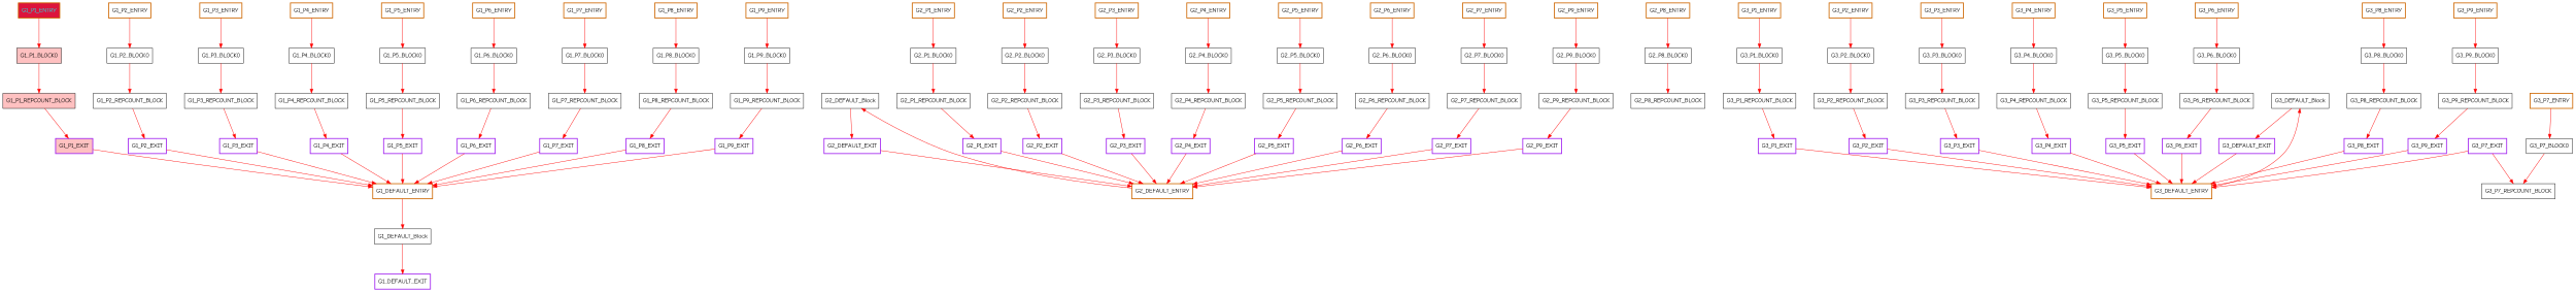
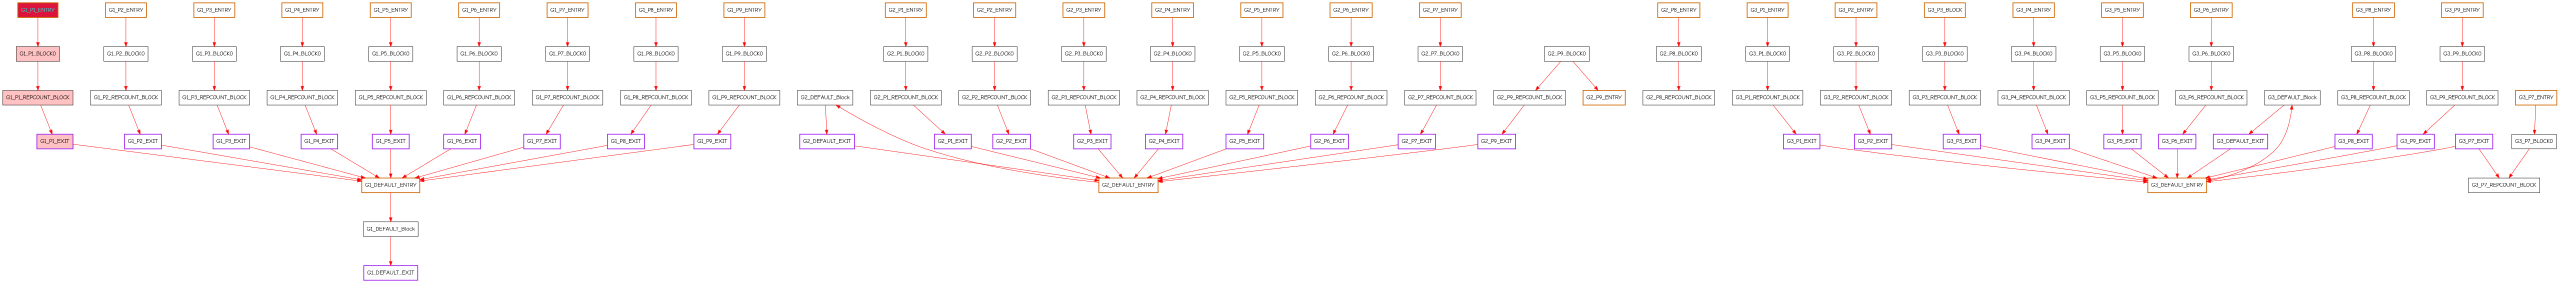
  digraph {
    fontname="Comic Neue"
    mindist=1.0
    nodesep=0.6
    rankdir=TB
    ranksep=1.0
    root=Demo
    node [beamproc=undefined bpentry=false bpexit=false color=black cpu=0 fillcolor=white flags="0x00000007" fontname="Comic Neue" patentry=false patexit=false pattern=G1_P1 qhi=false qil=false qlo=false shape=rectangle style=filled tperiod=100000000 type=block penwidth=2]
    edge [color=red fontname="Comic Neue" type=defdst]
    G1_DEFAULT_Block [pattern=G1_DEFAULT penwidth=""]
    G1_DEFAULT_EXIT [color=purple flags="0x00108007" patexit=true pattern=G1_DEFAULT qlo=true]
    G1_DEFAULT_ENTRY [color=darkorange3 flags="0x00002007" patentry=true pattern=G1_DEFAULT]
    G1_P1_BLOCK0 [fillcolor=rosybrown1 flags="0x00000207" tperiod=5000000000 penwidth=""]
    G1_P1_REPCOUNT_BLOCK [fillcolor=rosybrown1 flags="0x00100207" qlo=true tperiod=0 penwidth=""]
    G1_P1_EXIT [color=purple fillcolor=rosybrown1 flags="0x00708207" patexit=true qhi=true qil=true qlo=true]
    G1_P1_ENTRY [color=darkorange3 fillcolor=crimson flags="0x00012207" fontcolor=cyan patentry=true]
    G1_P2_BLOCK0 [pattern=G1_P2 penwidth=""]
    G1_P2_REPCOUNT_BLOCK [flags="0x00100007" pattern=G1_P2 qlo=true tperiod=0 penwidth=""]
    G1_P2_EXIT [color=purple flags="0x00708007" patexit=true pattern=G1_P2 qhi=true qil=true qlo=true]
    G1_P2_ENTRY [color=darkorange3 flags="0x00002007" patentry=true pattern=G1_P2]
    G1_P3_BLOCK0 [pattern=G1_P3 penwidth=""]
    G1_P3_REPCOUNT_BLOCK [flags="0x00100007" pattern=G1_P3 qlo=true tperiod=0 penwidth=""]
    G1_P3_EXIT [color=purple flags="0x00708007" patexit=true pattern=G1_P3 qhi=true qil=true qlo=true]
    G1_P3_ENTRY [color=darkorange3 flags="0x00002007" patentry=true pattern=G1_P3]
    G1_P4_BLOCK0 [pattern=G1_P4 penwidth=""]
    G1_P4_REPCOUNT_BLOCK [flags="0x00100007" pattern=G1_P4 qlo=true tperiod=0 penwidth=""]
    G1_P4_EXIT [color=purple flags="0x00708007" patexit=true pattern=G1_P4 qhi=true qil=true qlo=true]
    G1_P4_ENTRY [color=darkorange3 flags="0x00002007" patentry=true pattern=G1_P4]
    G1_P5_BLOCK0 [pattern=G1_P5 penwidth=""]
    G1_P5_REPCOUNT_BLOCK [flags="0x00100007" pattern=G1_P5 qlo=true tperiod=0 penwidth=""]
    G1_P5_EXIT [color=purple flags="0x00708007" patexit=true pattern=G1_P5 qhi=true qil=true qlo=true]
    G1_P5_ENTRY [color=darkorange3 flags="0x00002007" patentry=true pattern=G1_P5]
    G1_P6_BLOCK0 [pattern=G1_P6 penwidth=""]
    G1_P6_REPCOUNT_BLOCK [flags="0x00100007" pattern=G1_P6 qlo=true tperiod=0 penwidth=""]
    G1_P6_EXIT [color=purple flags="0x00708007" patexit=true pattern=G1_P6 qhi=true qil=true qlo=true]
    G1_P6_ENTRY [color=darkorange3 flags="0x00002007" patentry=true pattern=G1_P6]
    G1_P7_BLOCK0 [pattern=G1_P7 penwidth=""]
    G1_P7_REPCOUNT_BLOCK [flags="0x00100007" pattern=G1_P7 qlo=true tperiod=0 penwidth=""]
    G1_P7_EXIT [color=purple flags="0x00708007" patexit=true pattern=G1_P7 qhi=true qil=true qlo=true]
    G1_P7_ENTRY [color=darkorange3 flags="0x00002007" patentry=true pattern=G1_P7]
    G1_P8_BLOCK0 [pattern=G1_P8 penwidth=""]
    G1_P8_REPCOUNT_BLOCK [flags="0x00100007" pattern=G1_P8 qlo=true tperiod=0 penwidth=""]
    G1_P8_EXIT [color=purple flags="0x00708007" patexit=true pattern=G1_P8 qhi=true qil=true qlo=true]
    G1_P8_ENTRY [color=darkorange3 flags="0x00002007" patentry=true pattern=G1_P8]
    G1_P9_BLOCK0 [pattern=G1_P9 penwidth=""]
    G1_P9_REPCOUNT_BLOCK [flags="0x00100007" pattern=G1_P9 qlo=true tperiod=0 penwidth=""]
    G1_P9_EXIT [color=purple flags="0x00708007" patexit=true pattern=G1_P9 qhi=true qil=true qlo=true]
    G1_P9_ENTRY [color=darkorange3 flags="0x00002007" patentry=true pattern=G1_P9]
    G2_DEFAULT_Block [cpu=1 pattern=G2_DEFAULT penwidth=""]
    G2_DEFAULT_EXIT [color=purple cpu=1 flags="0x00108007" patexit=true pattern=G2_DEFAULT qlo=true]
    G2_DEFAULT_ENTRY [color=darkorange3 cpu=1 flags="0x00002007" patentry=true pattern=G2_DEFAULT]
    G2_P1_BLOCK0 [cpu=1 pattern=G2_P1 penwidth=""]
    G2_P1_REPCOUNT_BLOCK [cpu=1 flags="0x00100007" pattern=G2_P1 qlo=true tperiod=0 penwidth=""]
    G2_P1_EXIT [color=purple cpu=1 flags="0x00708007" patexit=true pattern=G2_P1 qhi=true qil=true qlo=true]
    G2_P1_ENTRY [color=darkorange3 cpu=1 flags="0x00002007" patentry=true pattern=G2_P1]
    G2_P2_BLOCK0 [cpu=1 pattern=G2_P2 penwidth=""]
    G2_P2_REPCOUNT_BLOCK [cpu=1 flags="0x00100007" pattern=G2_P2 qlo=true tperiod=0 penwidth=""]
    G2_P2_EXIT [color=purple cpu=1 flags="0x00708007" patexit=true pattern=G2_P2 qhi=true qil=true qlo=true]
    G2_P2_ENTRY [color=darkorange3 cpu=1 flags="0x00002007" patentry=true pattern=G2_P2]
    G2_P3_BLOCK0 [cpu=1 pattern=G2_P3 penwidth=""]
    G2_P3_REPCOUNT_BLOCK [cpu=1 flags="0x00100007" pattern=G2_P3 qlo=true tperiod=0 penwidth=""]
    G2_P3_EXIT [color=purple cpu=1 flags="0x00708007" patexit=true pattern=G2_P3 qhi=true qil=true qlo=true]
    G2_P3_ENTRY [color=darkorange3 cpu=1 flags="0x00002007" patentry=true pattern=G2_P3]
    G2_P4_BLOCK0 [cpu=1 pattern=G2_P4 penwidth=""]
    G2_P4_REPCOUNT_BLOCK [cpu=1 flags="0x00100007" pattern=G2_P4 qlo=true tperiod=0 penwidth=""]
    G2_P4_EXIT [color=purple cpu=1 flags="0x00708007" patexit=true pattern=G2_P4 qhi=true qil=true qlo=true]
    G2_P4_ENTRY [color=darkorange3 cpu=1 flags="0x00002007" patentry=true pattern=G2_P4]
    G2_P5_BLOCK0 [cpu=1 pattern=G2_P5 penwidth=""]
    G2_P5_REPCOUNT_BLOCK [cpu=1 flags="0x00100007" pattern=G2_P5 qlo=true tperiod=0 penwidth=""]
    G2_P5_EXIT [color=purple cpu=1 flags="0x00708007" patexit=true pattern=G2_P5 qhi=true qil=true qlo=true]
    G2_P5_ENTRY [color=darkorange3 cpu=1 flags="0x00002007" patentry=true pattern=G2_P5]
    G2_P6_BLOCK0 [cpu=1 pattern=G2_P6 penwidth=""]
    G2_P6_REPCOUNT_BLOCK [cpu=1 flags="0x00100007" pattern=G2_P6 qlo=true tperiod=0 penwidth=""]
    G2_P6_EXIT [color=purple cpu=1 flags="0x00708007" patexit=true pattern=G2_P6 qhi=true qil=true qlo=true]
    G2_P6_ENTRY [color=darkorange3 cpu=1 flags="0x00002007" patentry=true pattern=G2_P6]
    G2_P7_BLOCK0 [cpu=1 pattern=G2_P7 penwidth=""]
    G2_P7_REPCOUNT_BLOCK [cpu=1 flags="0x00100007" pattern=G2_P7 qlo=true tperiod=0 penwidth=""]
    G2_P7_EXIT [color=purple cpu=1 flags="0x00708007" patexit=true pattern=G2_P7 qhi=true qil=true qlo=true]
    G2_P7_ENTRY [color=darkorange3 cpu=1 flags="0x00002007" patentry=true pattern=G2_P7]
    G2_P8_BLOCK0 [cpu=1 pattern=G2_P8 penwidth=""]
    G2_P8_REPCOUNT_BLOCK [cpu=1 flags="0x00100007" pattern=G2_P8 qlo=true tperiod=0 penwidth=""]
    G2_P8_ENTRY [color=darkorange3 cpu=1 flags="0x00002007" patentry=true pattern=G2_P8]
    G2_P9_BLOCK0 [cpu=1 pattern=G2_P9 penwidth=""]
    G2_P9_REPCOUNT_BLOCK [cpu=1 flags="0x00100007" pattern=G2_P9 qlo=true tperiod=0 penwidth=""]
    G2_P9_EXIT [color=purple cpu=1 flags="0x00708007" patexit=true pattern=G2_P9 qhi=true qil=true qlo=true]
    G2_P9_ENTRY [color=darkorange3 cpu=1 flags="0x00002007" patentry=true pattern=G2_P9]
    G3_DEFAULT_Block [cpu=2 pattern=G3_DEFAULT penwidth=""]
    G3_DEFAULT_EXIT [color=purple cpu=2 flags="0x00108007" patexit=true pattern=G3_DEFAULT qlo=true]
    G3_DEFAULT_ENTRY [color=darkorange3 cpu=2 flags="0x00002007" patentry=true pattern=G3_DEFAULT]
    G3_P1_BLOCK0 [cpu=2 pattern=G3_P1 penwidth=""]
    G3_P1_REPCOUNT_BLOCK [cpu=2 flags="0x00100007" pattern=G3_P1 qlo=true tperiod=0 penwidth=""]
    G3_P1_EXIT [color=purple cpu=2 flags="0x00708007" patexit=true pattern=G3_P1 qhi=true qil=true qlo=true]
    G3_P1_ENTRY [color=darkorange3 cpu=2 flags="0x00002007" patentry=true pattern=G3_P1]
    G3_P2_BLOCK0 [cpu=2 pattern=G3_P2 penwidth=""]
    G3_P2_REPCOUNT_BLOCK [cpu=2 flags="0x00100007" pattern=G3_P2 qlo=true tperiod=0 penwidth=""]
    G3_P2_EXIT [color=purple cpu=2 flags="0x00708007" patexit=true pattern=G3_P2 qhi=true qil=true qlo=true]
    G3_P2_ENTRY [color=darkorange3 cpu=2 flags="0x00002007" patentry=true pattern=G3_P2]
    G3_P3_BLOCK0 [cpu=2 pattern=G3_P3 penwidth=""]
    G3_P3_REPCOUNT_BLOCK [cpu=2 flags="0x00100007" pattern=G3_P3 qlo=true tperiod=0 penwidth=""]
    G3_P3_EXIT [color=purple cpu=2 flags="0x00708007" patexit=true pattern=G3_P3 qhi=true qil=true qlo=true]
-   G3_P3_ENTRY [color=darkorange3 cpu=2 flags="0x00002007" patentry=true pattern=G3_P3]
+   G3_P3_ENTRY [color=darkorange3 cpu=2 flags="0x00002007" patentry=true pattern=G3_P3 label=G3_P3_BLOCK]
    G3_P4_BLOCK0 [cpu=2 pattern=G3_P4 penwidth=""]
    G3_P4_REPCOUNT_BLOCK [cpu=2 flags="0x00100007" pattern=G3_P4 qlo=true tperiod=0 penwidth=""]
    G3_P4_EXIT [color=purple cpu=2 flags="0x00708007" patexit=true pattern=G3_P4 qhi=true qil=true qlo=true]
    G3_P4_ENTRY [color=darkorange3 cpu=2 flags="0x00002007" patentry=true pattern=G3_P4]
    G3_P5_BLOCK0 [cpu=2 pattern=G3_P5 penwidth=""]
    G3_P5_REPCOUNT_BLOCK [cpu=2 flags="0x00100007" pattern=G3_P5 qlo=true tperiod=0 penwidth=""]
    G3_P5_EXIT [color=purple cpu=2 flags="0x00708007" patexit=true pattern=G3_P5 qhi=true qil=true qlo=true]
    G3_P5_ENTRY [color=darkorange3 cpu=2 flags="0x00002007" patentry=true pattern=G3_P5]
    G3_P6_BLOCK0 [cpu=2 pattern=G3_P6 penwidth=""]
    G3_P6_REPCOUNT_BLOCK [cpu=2 flags="0x00100007" pattern=G3_P6 qlo=true tperiod=0 penwidth=""]
    G3_P6_EXIT [color=purple cpu=2 flags="0x00708007" patexit=true pattern=G3_P6 qhi=true qil=true qlo=true]
    G3_P6_ENTRY [color=darkorange3 cpu=2 flags="0x00002007" patentry=true pattern=G3_P6]
    G3_P7_BLOCK0 [cpu=2 pattern=G3_P7 penwidth=""]
    G3_P7_REPCOUNT_BLOCK [cpu=2 flags="0x00100007" pattern=G3_P7 qlo=true tperiod=0 penwidth=""]
    G3_P7_ENTRY [color=darkorange3 cpu=2 flags="0x00002007" patentry=true pattern=G3_P7]
    G3_P7_EXIT [color=purple cpu=2 flags="0x00708007" patexit=true pattern=G3_P7 qhi=true qil=true qlo=true]
    G3_P8_BLOCK0 [cpu=2 pattern=G3_P8 penwidth=""]
    G3_P8_REPCOUNT_BLOCK [cpu=2 flags="0x00100007" pattern=G3_P8 qlo=true tperiod=0 penwidth=""]
    G3_P8_EXIT [color=purple cpu=2 flags="0x00708007" patexit=true pattern=G3_P8 qhi=true qil=true qlo=true]
    G3_P8_ENTRY [color=darkorange3 cpu=2 flags="0x00002007" patentry=true pattern=G3_P8]
    G3_P9_BLOCK0 [cpu=2 pattern=G3_P9 penwidth=""]
    G3_P9_REPCOUNT_BLOCK [cpu=2 flags="0x00100007" pattern=G3_P9 qlo=true tperiod=0 penwidth=""]
    G3_P9_EXIT [color=purple cpu=2 flags="0x00708007" patexit=true pattern=G3_P9 qhi=true qil=true qlo=true]
    G3_P9_ENTRY [color=darkorange3 cpu=2 flags="0x00002007" patentry=true pattern=G3_P9]
    G1_DEFAULT_Block -> G1_DEFAULT_EXIT
    G1_DEFAULT_ENTRY -> G1_DEFAULT_Block
    G1_P1_BLOCK0 -> G1_P1_REPCOUNT_BLOCK
    G1_P1_REPCOUNT_BLOCK -> G1_P1_EXIT
    G1_P1_EXIT -> G1_DEFAULT_ENTRY
    G1_P1_ENTRY -> G1_P1_BLOCK0
    G1_P2_BLOCK0 -> G1_P2_REPCOUNT_BLOCK
    G1_P2_REPCOUNT_BLOCK -> G1_P2_EXIT
    G1_P2_EXIT -> G1_DEFAULT_ENTRY
    G1_P2_ENTRY -> G1_P2_BLOCK0
    G1_P3_BLOCK0 -> G1_P3_REPCOUNT_BLOCK
    G1_P3_REPCOUNT_BLOCK -> G1_P3_EXIT
    G1_P3_EXIT -> G1_DEFAULT_ENTRY
    G1_P3_ENTRY -> G1_P3_BLOCK0
    G1_P4_BLOCK0 -> G1_P4_REPCOUNT_BLOCK
    G1_P4_REPCOUNT_BLOCK -> G1_P4_EXIT
    G1_P4_EXIT -> G1_DEFAULT_ENTRY
    G1_P4_ENTRY -> G1_P4_BLOCK0
    G1_P5_BLOCK0 -> G1_P5_REPCOUNT_BLOCK
    G1_P5_REPCOUNT_BLOCK -> G1_P5_EXIT
    G1_P5_EXIT -> G1_DEFAULT_ENTRY
    G1_P5_ENTRY -> G1_P5_BLOCK0
    G1_P6_BLOCK0 -> G1_P6_REPCOUNT_BLOCK
    G1_P6_REPCOUNT_BLOCK -> G1_P6_EXIT
    G1_P6_EXIT -> G1_DEFAULT_ENTRY
    G1_P6_ENTRY -> G1_P6_BLOCK0
    G1_P7_BLOCK0 -> G1_P7_REPCOUNT_BLOCK
    G1_P7_REPCOUNT_BLOCK -> G1_P7_EXIT
    G1_P7_EXIT -> G1_DEFAULT_ENTRY
    G1_P7_ENTRY -> G1_P7_BLOCK0
    G1_P8_BLOCK0 -> G1_P8_REPCOUNT_BLOCK
    G1_P8_REPCOUNT_BLOCK -> G1_P8_EXIT
    G1_P8_EXIT -> G1_DEFAULT_ENTRY
    G1_P8_ENTRY -> G1_P8_BLOCK0
    G1_P9_BLOCK0 -> G1_P9_REPCOUNT_BLOCK
    G1_P9_REPCOUNT_BLOCK -> G1_P9_EXIT
    G1_P9_EXIT -> G1_DEFAULT_ENTRY
    G1_P9_ENTRY -> G1_P9_BLOCK0
    G2_DEFAULT_Block -> G2_DEFAULT_EXIT
    G2_DEFAULT_EXIT -> G2_DEFAULT_ENTRY
    G2_DEFAULT_ENTRY -> G2_DEFAULT_Block
    G2_P1_BLOCK0 -> G2_P1_REPCOUNT_BLOCK
    G2_P1_REPCOUNT_BLOCK -> G2_P1_EXIT
    G2_P1_EXIT -> G2_DEFAULT_ENTRY
    G2_P1_ENTRY -> G2_P1_BLOCK0
    G2_P2_BLOCK0 -> G2_P2_REPCOUNT_BLOCK
    G2_P2_REPCOUNT_BLOCK -> G2_P2_EXIT
    G2_P2_EXIT -> G2_DEFAULT_ENTRY
    G2_P2_ENTRY -> G2_P2_BLOCK0
    G2_P3_BLOCK0 -> G2_P3_REPCOUNT_BLOCK
    G2_P3_REPCOUNT_BLOCK -> G2_P3_EXIT
    G2_P3_EXIT -> G2_DEFAULT_ENTRY
    G2_P3_ENTRY -> G2_P3_BLOCK0
    G2_P4_BLOCK0 -> G2_P4_REPCOUNT_BLOCK
    G2_P4_REPCOUNT_BLOCK -> G2_P4_EXIT
    G2_P4_EXIT -> G2_DEFAULT_ENTRY
    G2_P4_ENTRY -> G2_P4_BLOCK0
    G2_P5_BLOCK0 -> G2_P5_REPCOUNT_BLOCK
    G2_P5_REPCOUNT_BLOCK -> G2_P5_EXIT
    G2_P5_EXIT -> G2_DEFAULT_ENTRY
    G2_P5_ENTRY -> G2_P5_BLOCK0
    G2_P6_BLOCK0 -> G2_P6_REPCOUNT_BLOCK
    G2_P6_REPCOUNT_BLOCK -> G2_P6_EXIT
    G2_P6_EXIT -> G2_DEFAULT_ENTRY
    G2_P6_ENTRY -> G2_P6_BLOCK0
    G2_P7_BLOCK0 -> G2_P7_REPCOUNT_BLOCK
    G2_P7_REPCOUNT_BLOCK -> G2_P7_EXIT
    G2_P7_EXIT -> G2_DEFAULT_ENTRY
    G2_P7_ENTRY -> G2_P7_BLOCK0
    G2_P8_BLOCK0 -> G2_P8_REPCOUNT_BLOCK
    G2_P8_ENTRY -> G2_P8_BLOCK0
    G2_P9_BLOCK0 -> G2_P9_REPCOUNT_BLOCK
    G2_P9_REPCOUNT_BLOCK -> G2_P9_EXIT
    G2_P9_EXIT -> G2_DEFAULT_ENTRY
-   G2_P9_ENTRY -> G2_P9_BLOCK0
+   G2_P9_BLOCK0 -> G2_P9_ENTRY
    G3_DEFAULT_Block -> G3_DEFAULT_EXIT
    G3_DEFAULT_EXIT -> G3_DEFAULT_ENTRY
    G3_DEFAULT_ENTRY -> G3_DEFAULT_Block
    G3_P1_BLOCK0 -> G3_P1_REPCOUNT_BLOCK
    G3_P1_REPCOUNT_BLOCK -> G3_P1_EXIT
    G3_P1_EXIT -> G3_DEFAULT_ENTRY
    G3_P1_ENTRY -> G3_P1_BLOCK0
    G3_P2_BLOCK0 -> G3_P2_REPCOUNT_BLOCK
    G3_P2_REPCOUNT_BLOCK -> G3_P2_EXIT
    G3_P2_EXIT -> G3_DEFAULT_ENTRY
    G3_P2_ENTRY -> G3_P2_BLOCK0
    G3_P3_BLOCK0 -> G3_P3_REPCOUNT_BLOCK
    G3_P3_REPCOUNT_BLOCK -> G3_P3_EXIT
    G3_P3_EXIT -> G3_DEFAULT_ENTRY
    G3_P3_ENTRY -> G3_P3_BLOCK0
    G3_P4_BLOCK0 -> G3_P4_REPCOUNT_BLOCK
    G3_P4_REPCOUNT_BLOCK -> G3_P4_EXIT
    G3_P4_EXIT -> G3_DEFAULT_ENTRY
    G3_P4_ENTRY -> G3_P4_BLOCK0
    G3_P5_BLOCK0 -> G3_P5_REPCOUNT_BLOCK
    G3_P5_REPCOUNT_BLOCK -> G3_P5_EXIT
    G3_P5_EXIT -> G3_DEFAULT_ENTRY
    G3_P5_ENTRY -> G3_P5_BLOCK0
    G3_P6_BLOCK0 -> G3_P6_REPCOUNT_BLOCK
    G3_P6_REPCOUNT_BLOCK -> G3_P6_EXIT
    G3_P6_EXIT -> G3_DEFAULT_ENTRY
    G3_P6_ENTRY -> G3_P6_BLOCK0
    G3_P7_BLOCK0 -> G3_P7_REPCOUNT_BLOCK
    G3_P7_ENTRY -> G3_P7_BLOCK0
    G3_P7_EXIT -> G3_DEFAULT_ENTRY
    G3_P7_EXIT -> G3_P7_REPCOUNT_BLOCK
    G3_P8_BLOCK0 -> G3_P8_REPCOUNT_BLOCK
    G3_P8_REPCOUNT_BLOCK -> G3_P8_EXIT
    G3_P8_EXIT -> G3_DEFAULT_ENTRY
    G3_P8_ENTRY -> G3_P8_BLOCK0
    G3_P9_BLOCK0 -> G3_P9_REPCOUNT_BLOCK
    G3_P9_REPCOUNT_BLOCK -> G3_P9_EXIT
    G3_P9_EXIT -> G3_DEFAULT_ENTRY
    G3_P9_ENTRY -> G3_P9_BLOCK0
  }
